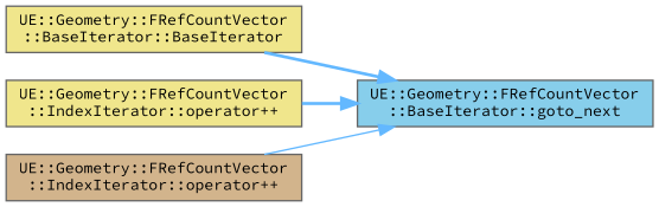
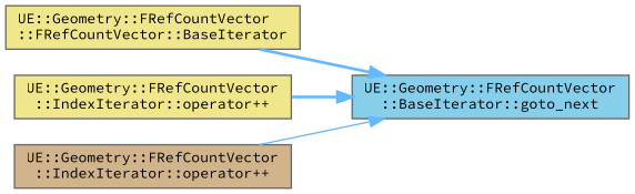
  digraph {
    rankdir=RL
    fontname="Source Code Pro"
    node [color=grey40 fillcolor=khaki fontname="Source Code Pro" fontsize=10 shape=box style=filled]
    edge [color=steelblue1 dir=back fontname="Source Code Pro" fontsize=10 labelfontname=Helvetica labelfontsize=10 style=bold]
    n1 [color=gray40 fillcolor=skyblue fontcolor=black height=0.2 label="UE::Geometry::FRefCountVector\l::BaseIterator::goto_next" width=0.4]
-   n2 [height=0.2 label="UE::Geometry::FRefCountVector\l::BaseIterator::BaseIterator" width=0.4]
+   n2 [height=0.2 label="UE::Geometry::FRefCountVector\l::FRefCountVector::BaseIterator" width=0.4]
    n3 [height=0.2 label="UE::Geometry::FRefCountVector\l::IndexIterator::operator++" width=0.4]
    n4 [fillcolor=tan height=0.2 label="UE::Geometry::FRefCountVector\l::IndexIterator::operator++" width=0.4]
    n1 -> n2
    n1 -> n3
    n1 -> n4 [style=solid]
  }
